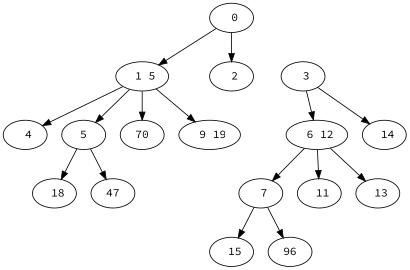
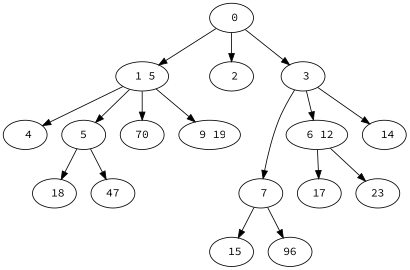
  digraph {
    fontname="Source Code Pro"
    node [fontname="Source Code Pro"]
    edge [fontname="Source Code Pro"]
    " 0"
    " 1 5"
    " 2"
    " 3"
    " 4"
    n6 [label=5]
    n7 [label=70]
    " 9 19"
    " 6 12"
    " 7"
    " 14"
    " 18"
    n13 [label=47]
-   " 11"
-   " 13"
+   " 11" [label=17]
+   " 13" [label=23]
    " 15"
    n17 [label=96]
    " 0" -> " 1 5"
    " 0" -> " 2"
+   " 0" -> " 3"
    " 1 5" -> " 4"
    " 1 5" -> n6
    " 1 5" -> n7
    " 1 5" -> " 9 19"
    " 3" -> " 6 12"
-   " 6 12" -> " 7"
+   " 3" -> " 7"
    " 3" -> " 14"
    n6 -> " 18"
    n6 -> n13
    " 6 12" -> " 11"
    " 6 12" -> " 13"
    " 7" -> " 15"
    " 7" -> n17
  }
